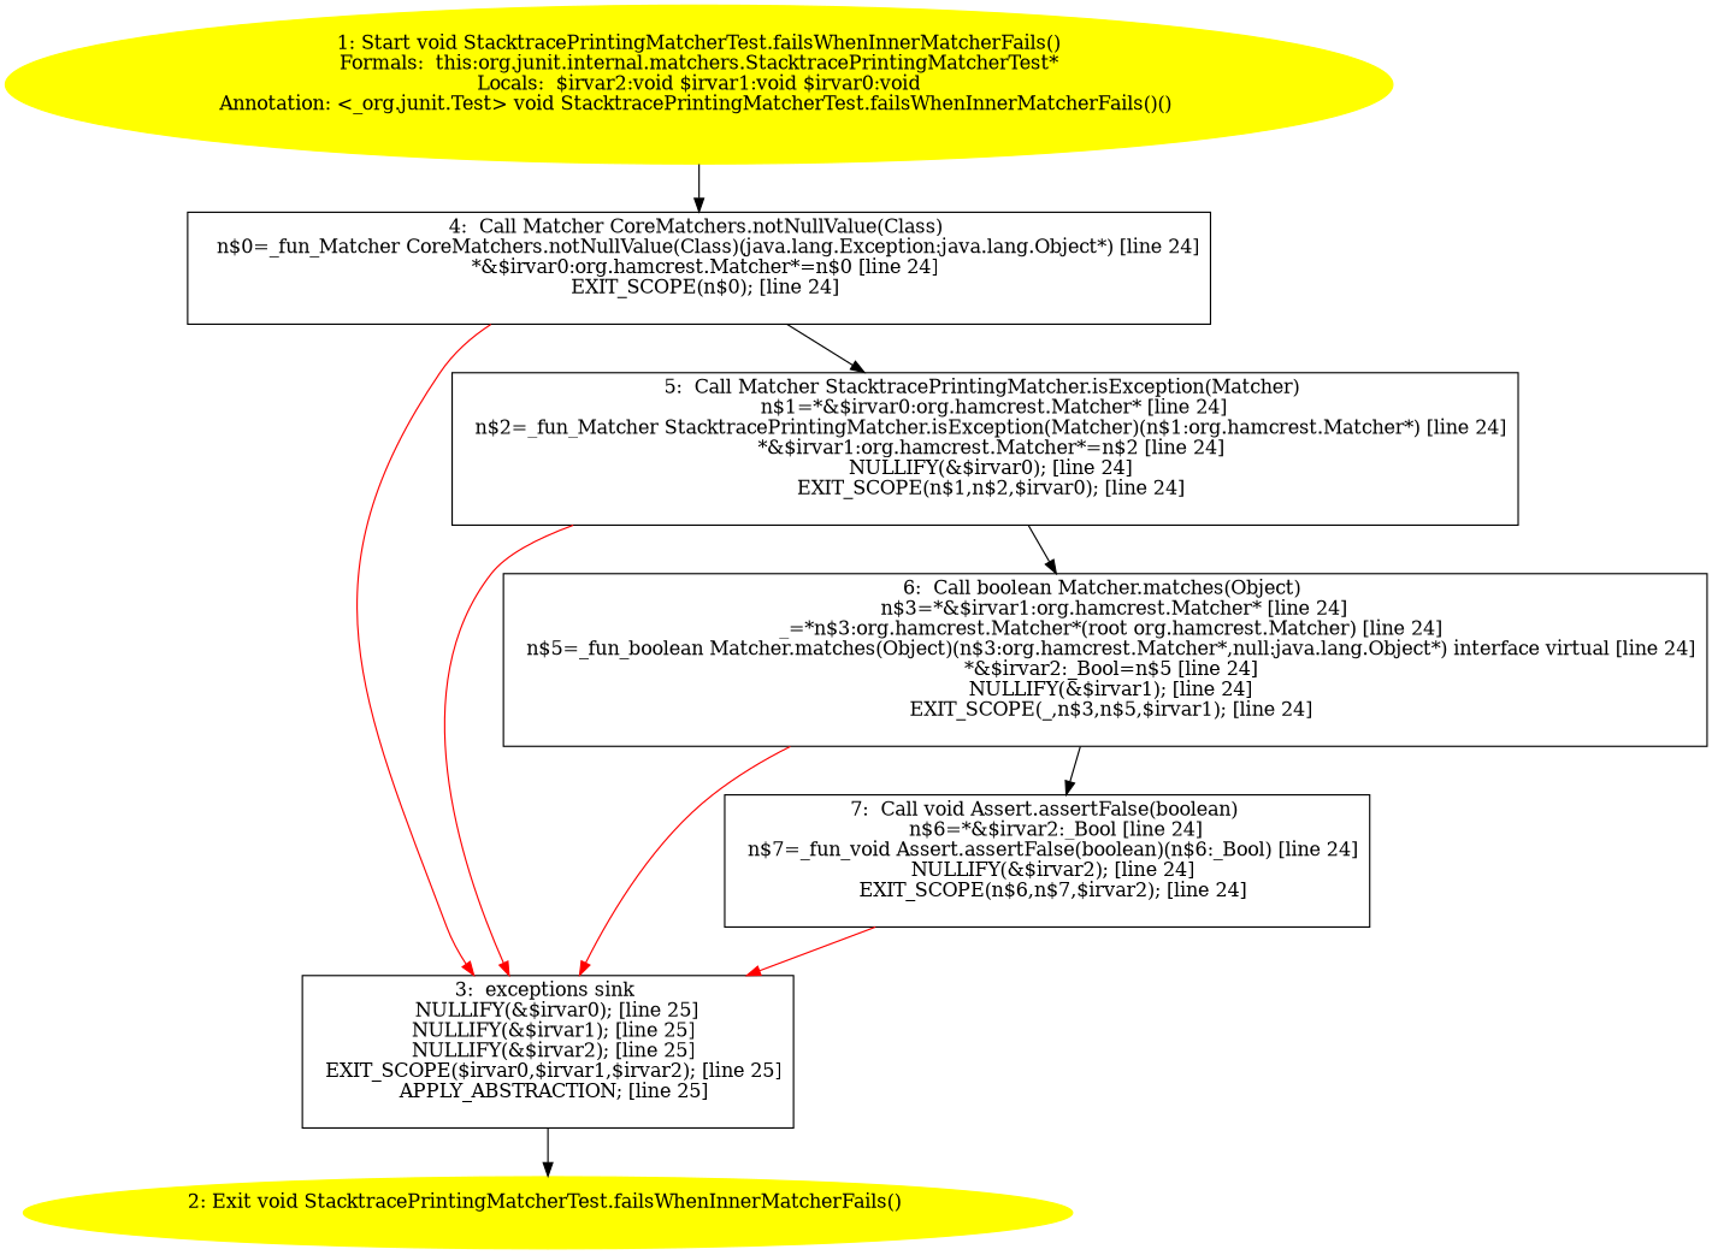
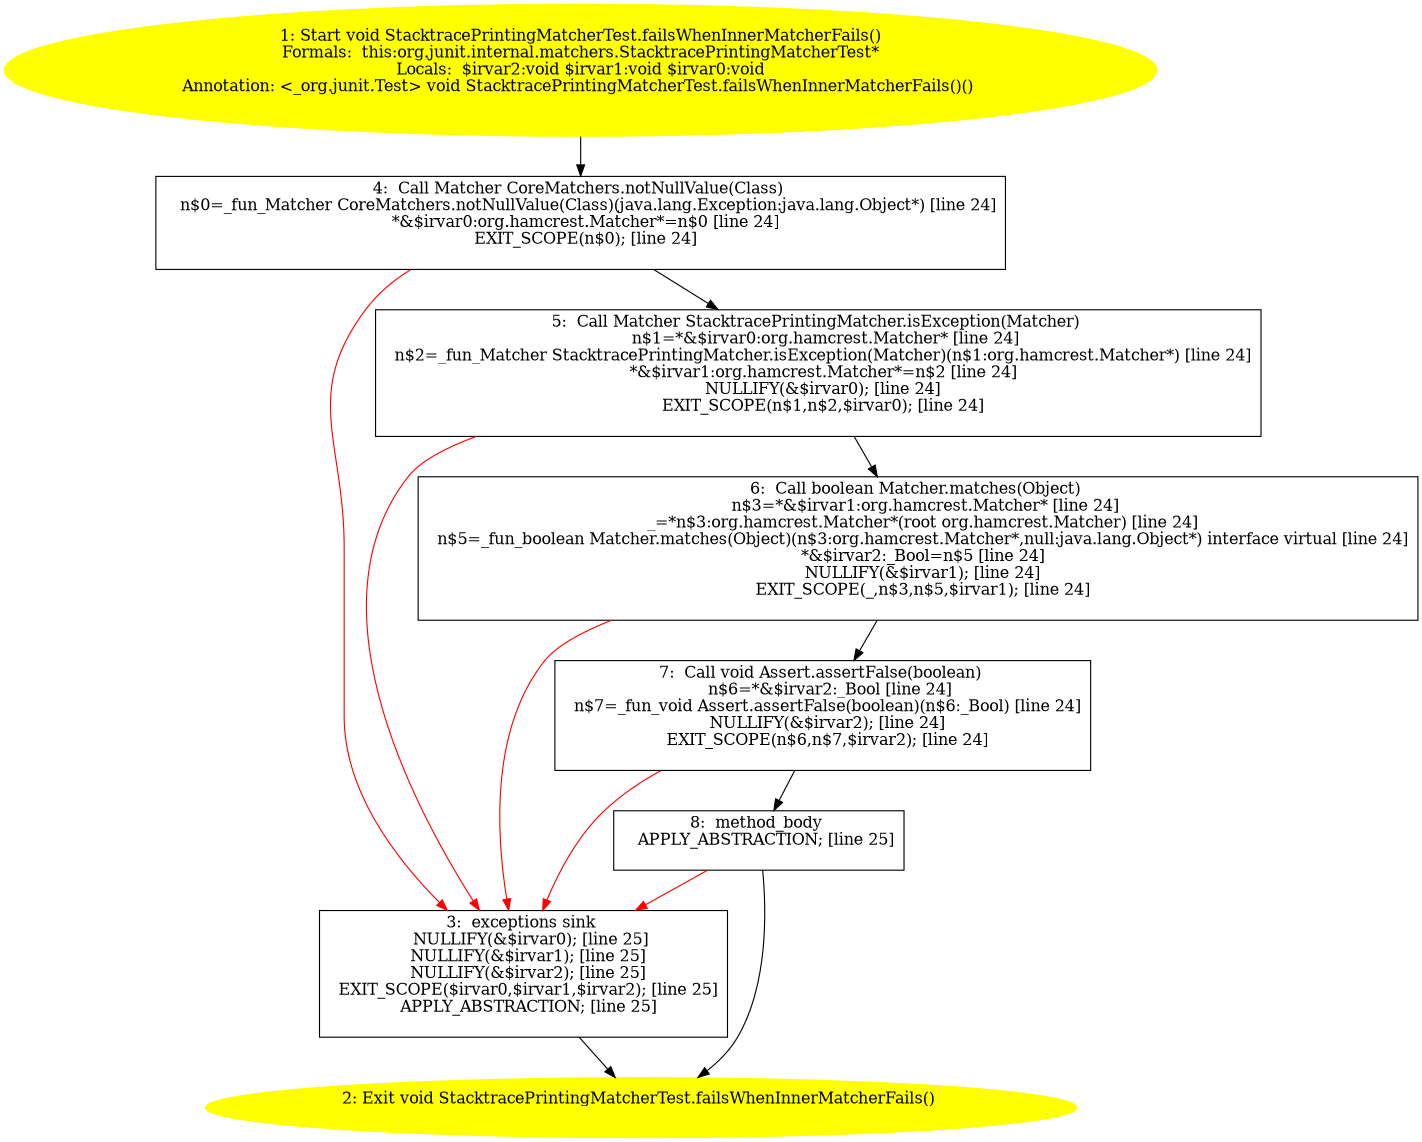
  digraph {
    node [shape=box]
    n1 [color=yellow label="1: Start void StacktracePrintingMatcherTest.failsWhenInnerMatcherFails()\nFormals:  this:org.junit.internal.matchers.StacktracePrintingMatcherTest*\nLocals:  $irvar2:void $irvar1:void $irvar0:void\nAnnotation: <_org.junit.Test> void StacktracePrintingMatcherTest.failsWhenInnerMatcherFails()() \n  " style=filled shape=""]
    n2 [label="4:  Call Matcher CoreMatchers.notNullValue(Class) \n   n$0=_fun_Matcher CoreMatchers.notNullValue(Class)(java.lang.Exception:java.lang.Object*) [line 24]\n  *&$irvar0:org.hamcrest.Matcher*=n$0 [line 24]\n  EXIT_SCOPE(n$0); [line 24]\n "]
    n3 [label="3:  exceptions sink \n   NULLIFY(&$irvar0); [line 25]\n  NULLIFY(&$irvar1); [line 25]\n  NULLIFY(&$irvar2); [line 25]\n  EXIT_SCOPE($irvar0,$irvar1,$irvar2); [line 25]\n  APPLY_ABSTRACTION; [line 25]\n "]
    n4 [label="5:  Call Matcher StacktracePrintingMatcher.isException(Matcher) \n   n$1=*&$irvar0:org.hamcrest.Matcher* [line 24]\n  n$2=_fun_Matcher StacktracePrintingMatcher.isException(Matcher)(n$1:org.hamcrest.Matcher*) [line 24]\n  *&$irvar1:org.hamcrest.Matcher*=n$2 [line 24]\n  NULLIFY(&$irvar0); [line 24]\n  EXIT_SCOPE(n$1,n$2,$irvar0); [line 24]\n "]
    n5 [color=yellow label="2: Exit void StacktracePrintingMatcherTest.failsWhenInnerMatcherFails() \n  " style=filled shape=""]
    n6 [label="6:  Call boolean Matcher.matches(Object) \n   n$3=*&$irvar1:org.hamcrest.Matcher* [line 24]\n  _=*n$3:org.hamcrest.Matcher*(root org.hamcrest.Matcher) [line 24]\n  n$5=_fun_boolean Matcher.matches(Object)(n$3:org.hamcrest.Matcher*,null:java.lang.Object*) interface virtual [line 24]\n  *&$irvar2:_Bool=n$5 [line 24]\n  NULLIFY(&$irvar1); [line 24]\n  EXIT_SCOPE(_,n$3,n$5,$irvar1); [line 24]\n "]
    n7 [label="7:  Call void Assert.assertFalse(boolean) \n   n$6=*&$irvar2:_Bool [line 24]\n  n$7=_fun_void Assert.assertFalse(boolean)(n$6:_Bool) [line 24]\n  NULLIFY(&$irvar2); [line 24]\n  EXIT_SCOPE(n$6,n$7,$irvar2); [line 24]\n "]
+   n8 [label="8:  method_body \n   APPLY_ABSTRACTION; [line 25]\n "]
    n1 -> n2
    n2 -> n3 [color=red]
    n2 -> n4
    n3 -> n5
    n4 -> n3 [color=red]
    n4 -> n6
    n6 -> n3 [color=red]
    n6 -> n7
    n7 -> n3 [color=red]
+   n7 -> n8
+   n8 -> n3 [color=red]
+   n8 -> n5
  }
